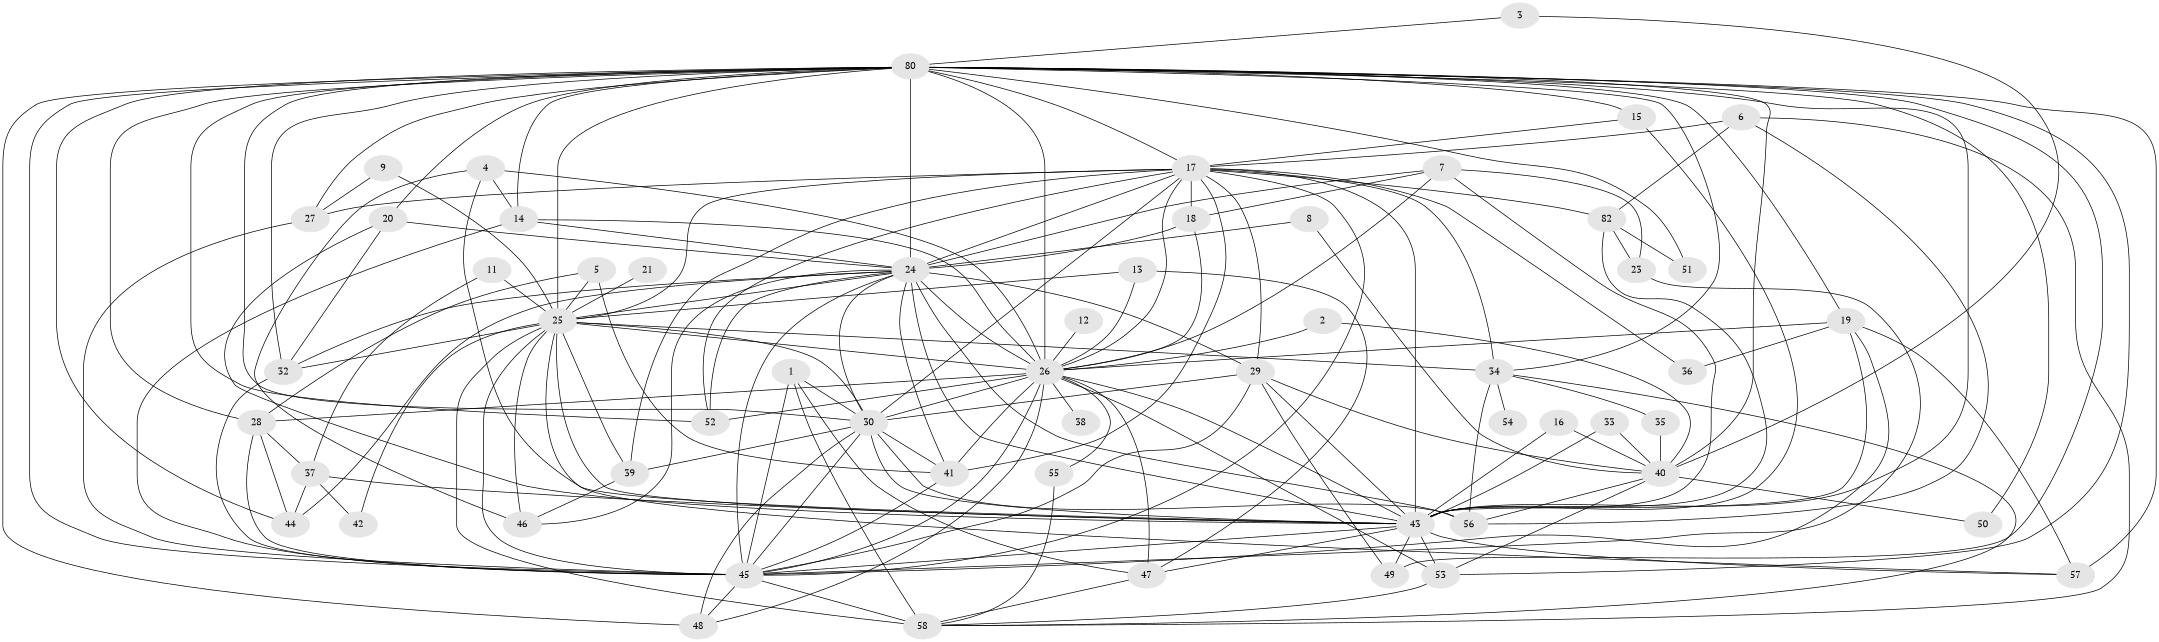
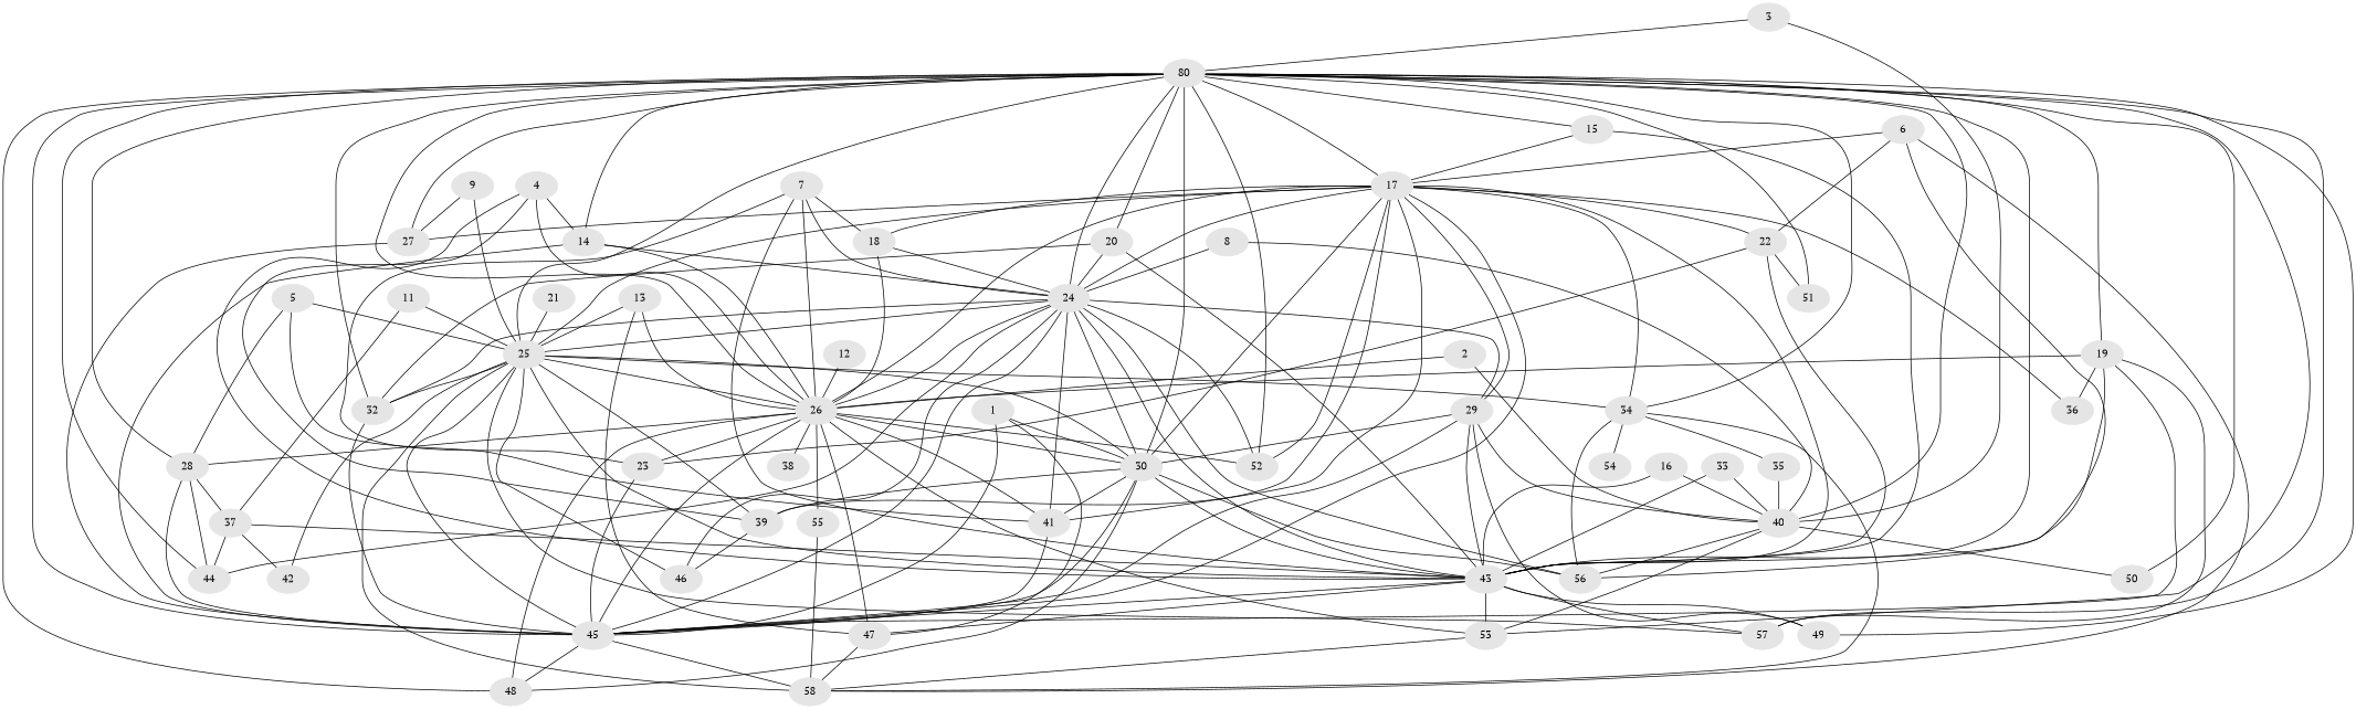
  graph {
    fontname="PT Serif"
    node [color=gray90 fontname="PT Serif" style=filled]
    edge [fontname="PT Serif" weight=1.0]
    1
    30
    45
    47
    58
    39
    43
    41
    48
    56
    2
    26
    40
    28
    52
    53
    38
    55
    50
    3
    n21 [label=80]
    14
    25
    17
    24
    27
    15
    19
    20
    32
    34
    44
    49
    51
    57
    4
    46
    5
    42
    37
    6
-   22 [label=82]
+   22
    18
    29
    36
    23
    7
    8
    9
    54
    35
    11
    12
    13
    16
    21
    33
    1 -- 30
    1 -- 45
    1 -- 47
-   1 -- 58
    30 -- 45
    30 -- 39
    30 -- 43
    30 -- 41 [weight=4.0]
    30 -- 48
    30 -- 56
    45 -- 58
    45 -- 48
    47 -- 58
    39 -- 46
    43 -- 45
    43 -- 47
    43 -- 53
    43 -- 49
    43 -- 57
    41 -- 45
    2 -- 26
    2 -- 40
    26 -- 30 [weight=3.0]
    26 -- 45
    26 -- 47
-   26 -- 43 [weight=2.0]
+   26 -- 23 [weight=2.0]
    26 -- 41
    26 -- 48
    26 -- 28
    26 -- 52
    26 -- 53
    26 -- 38
    26 -- 55
    40 -- 56
    40 -- 53
    40 -- 50
    28 -- 45
    28 -- 44
    28 -- 37
    53 -- 58
    55 -- 58
    3 -- 40
    3 -- n21
    n21 -- 30 [weight=3.0]
    n21 -- 45 [weight=4.0]
    n21 -- 43 [weight=4.0]
    n21 -- 48 [weight=2.0]
    n21 -- 26 [weight=3.0]
    n21 -- 40 [weight=3.0]
    n21 -- 28 [weight=2.0]
    n21 -- 52
    n21 -- 53
    n21 -- 50
    n21 -- 14
    n21 -- 25 [weight=3.0]
    n21 -- 17 [weight=3.0]
    n21 -- 24 [weight=5.0]
    n21 -- 27
    n21 -- 15
    n21 -- 19 [weight=2.0]
    n21 -- 20
    n21 -- 32
    n21 -- 34
    n21 -- 44
    n21 -- 49
    n21 -- 51
    n21 -- 57 [weight=2.0]
    14 -- 45
    14 -- 26
    14 -- 24
    25 -- 30
    25 -- 45 [weight=2.0]
    25 -- 58 [weight=3.0]
    25 -- 39
    25 -- 43
    25 -- 26
    25 -- 32
    25 -- 34
    25 -- 57
    25 -- 46 [weight=2.0]
    25 -- 42
    17 -- 30
    17 -- 45 [weight=2.0]
    17 -- 39 [weight=2.0]
    17 -- 43 [weight=2.0]
    17 -- 41
    17 -- 26
    17 -- 52
    17 -- 25
    17 -- 24 [weight=2.0]
    17 -- 27
    17 -- 34 [weight=2.0]
    17 -- 22
    17 -- 18
    17 -- 29
    17 -- 36
    24 -- 30 [weight=2.0]
    24 -- 45
    24 -- 43 [weight=2.0]
    24 -- 41
    24 -- 56
    24 -- 26
    24 -- 52
    24 -- 25 [weight=2.0]
    24 -- 32
    24 -- 44
    24 -- 46
    24 -- 29
    27 -- 45
    15 -- 43 [weight=2.0]
    15 -- 17
    19 -- 45
    19 -- 43
    19 -- 26
    19 -- 57
    19 -- 36
    20 -- 43
    20 -- 24
    20 -- 32
    32 -- 45
    34 -- 58
    34 -- 56
    34 -- 54
    34 -- 35
-   4 -- 46
+   4 -- 39
    4 -- 43
    4 -- 26
    4 -- 14
    5 -- 41
    5 -- 28
    5 -- 25
    37 -- 43 [weight=3.0]
    37 -- 44
    37 -- 42
    6 -- 58
    6 -- 56
    6 -- 17
    6 -- 22
    22 -- 43 [weight=2.0]
    22 -- 51
    22 -- 23
    18 -- 26
    18 -- 24
    29 -- 30
    29 -- 45 [weight=2.0]
    29 -- 43
    29 -- 40
    29 -- 49
    23 -- 45
    7 -- 43
    7 -- 26
    7 -- 24
    7 -- 18
    7 -- 23
    8 -- 40
    8 -- 24
    9 -- 25
    9 -- 27
    35 -- 40
    11 -- 25
    11 -- 37
    12 -- 26
    13 -- 47
    13 -- 26
    13 -- 25
    16 -- 43
    16 -- 40
    21 -- 25
    33 -- 43
    33 -- 40
  }
